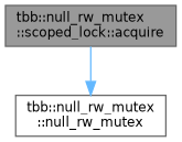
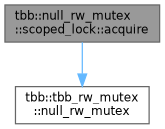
  digraph {
    rankdir=TB
    node [fontname=Helvetica fontsize=10 shape=box style=filled]
    n1 [color=gray40 fillcolor=grey60 fontcolor=black height=0.2 label="tbb::null_rw_mutex\l::scoped_lock::acquire" width=0.4]
-   n2 [color=grey40 fillcolor=white height=0.2 label="tbb::null_rw_mutex\l::null_rw_mutex" width=0.4]
+   n2 [color=grey40 fillcolor=white height=0.2 label="tbb::tbb_rw_mutex\l::null_rw_mutex" width=0.4]
    n1 -> n2 [color=steelblue1 fontname=Helvetica fontsize=10 labelfontname=Helvetica labelfontsize=10 style=solid]
  }
